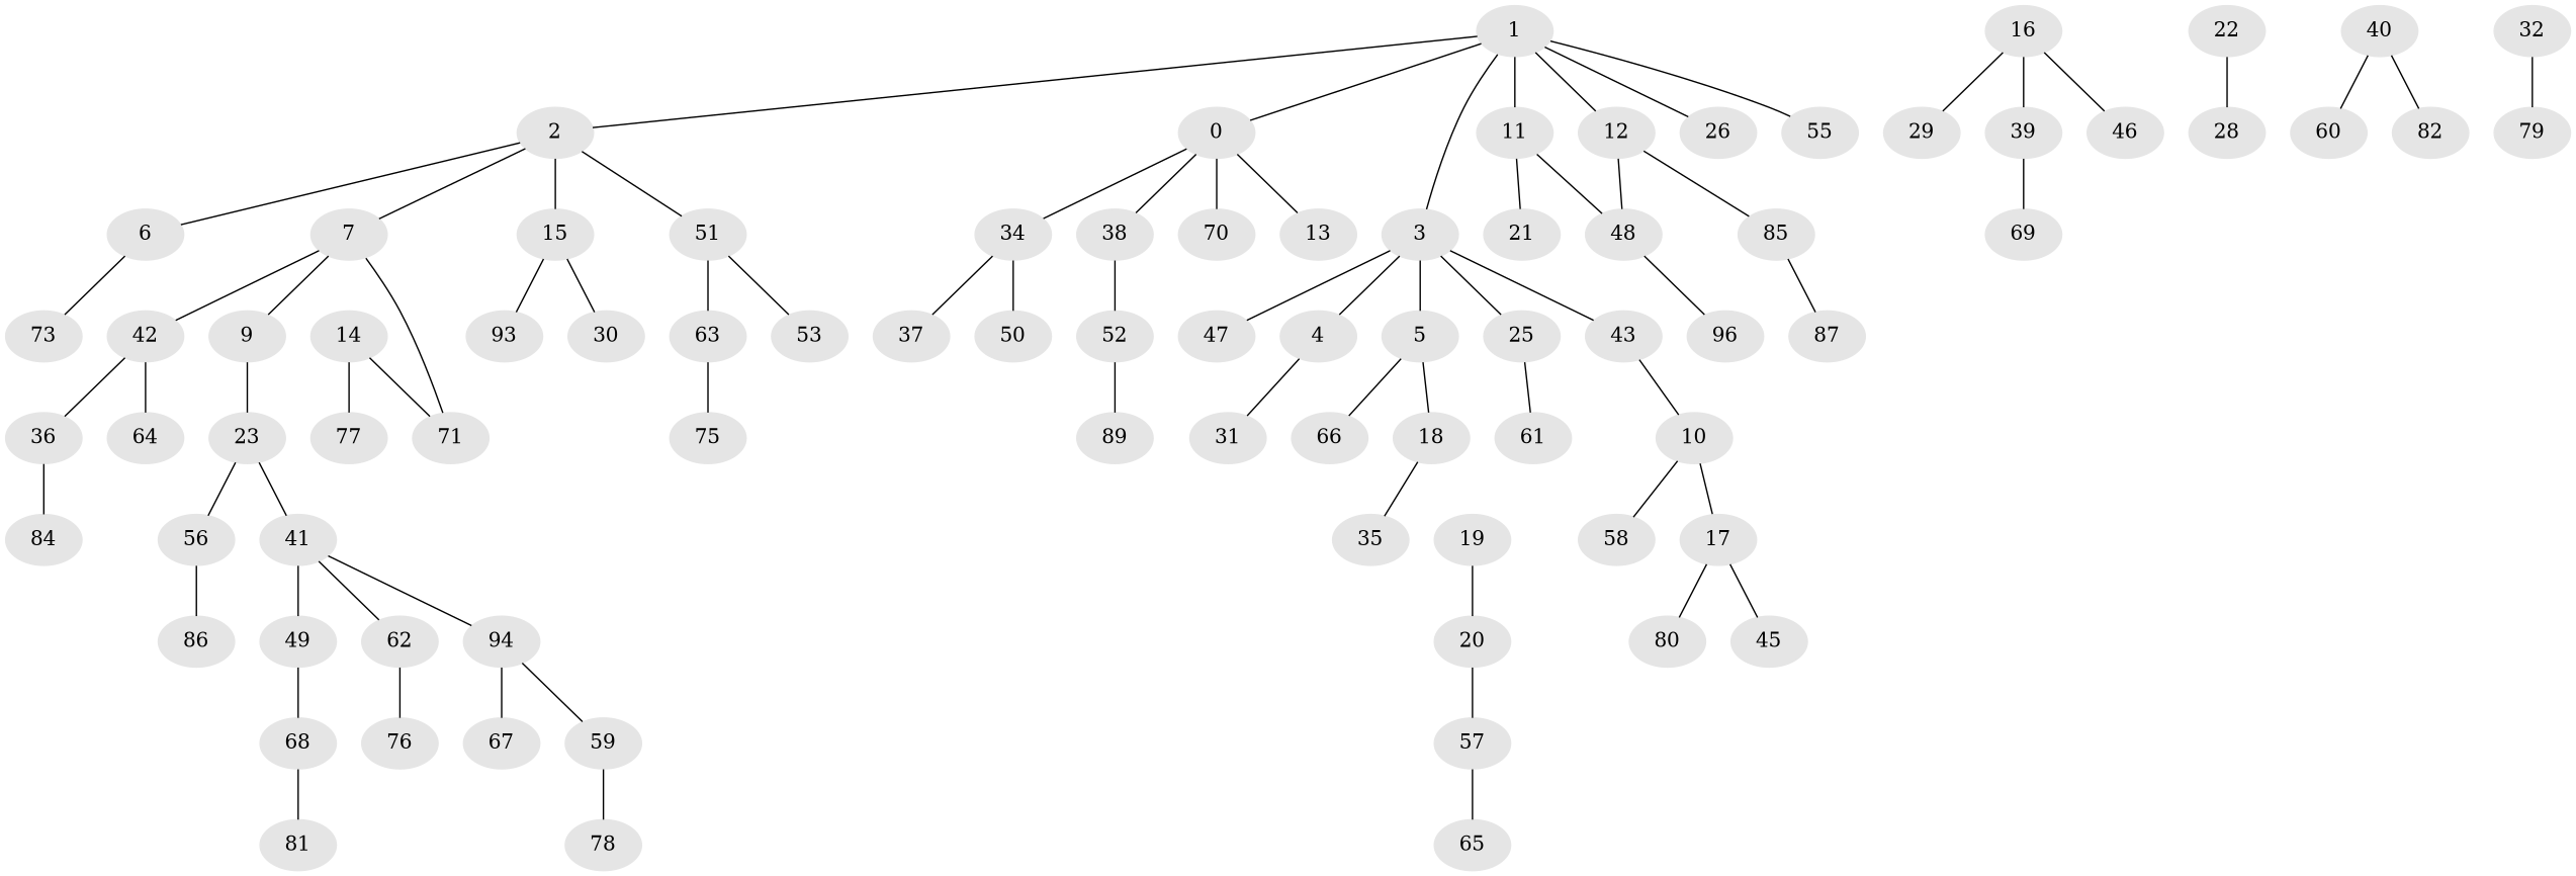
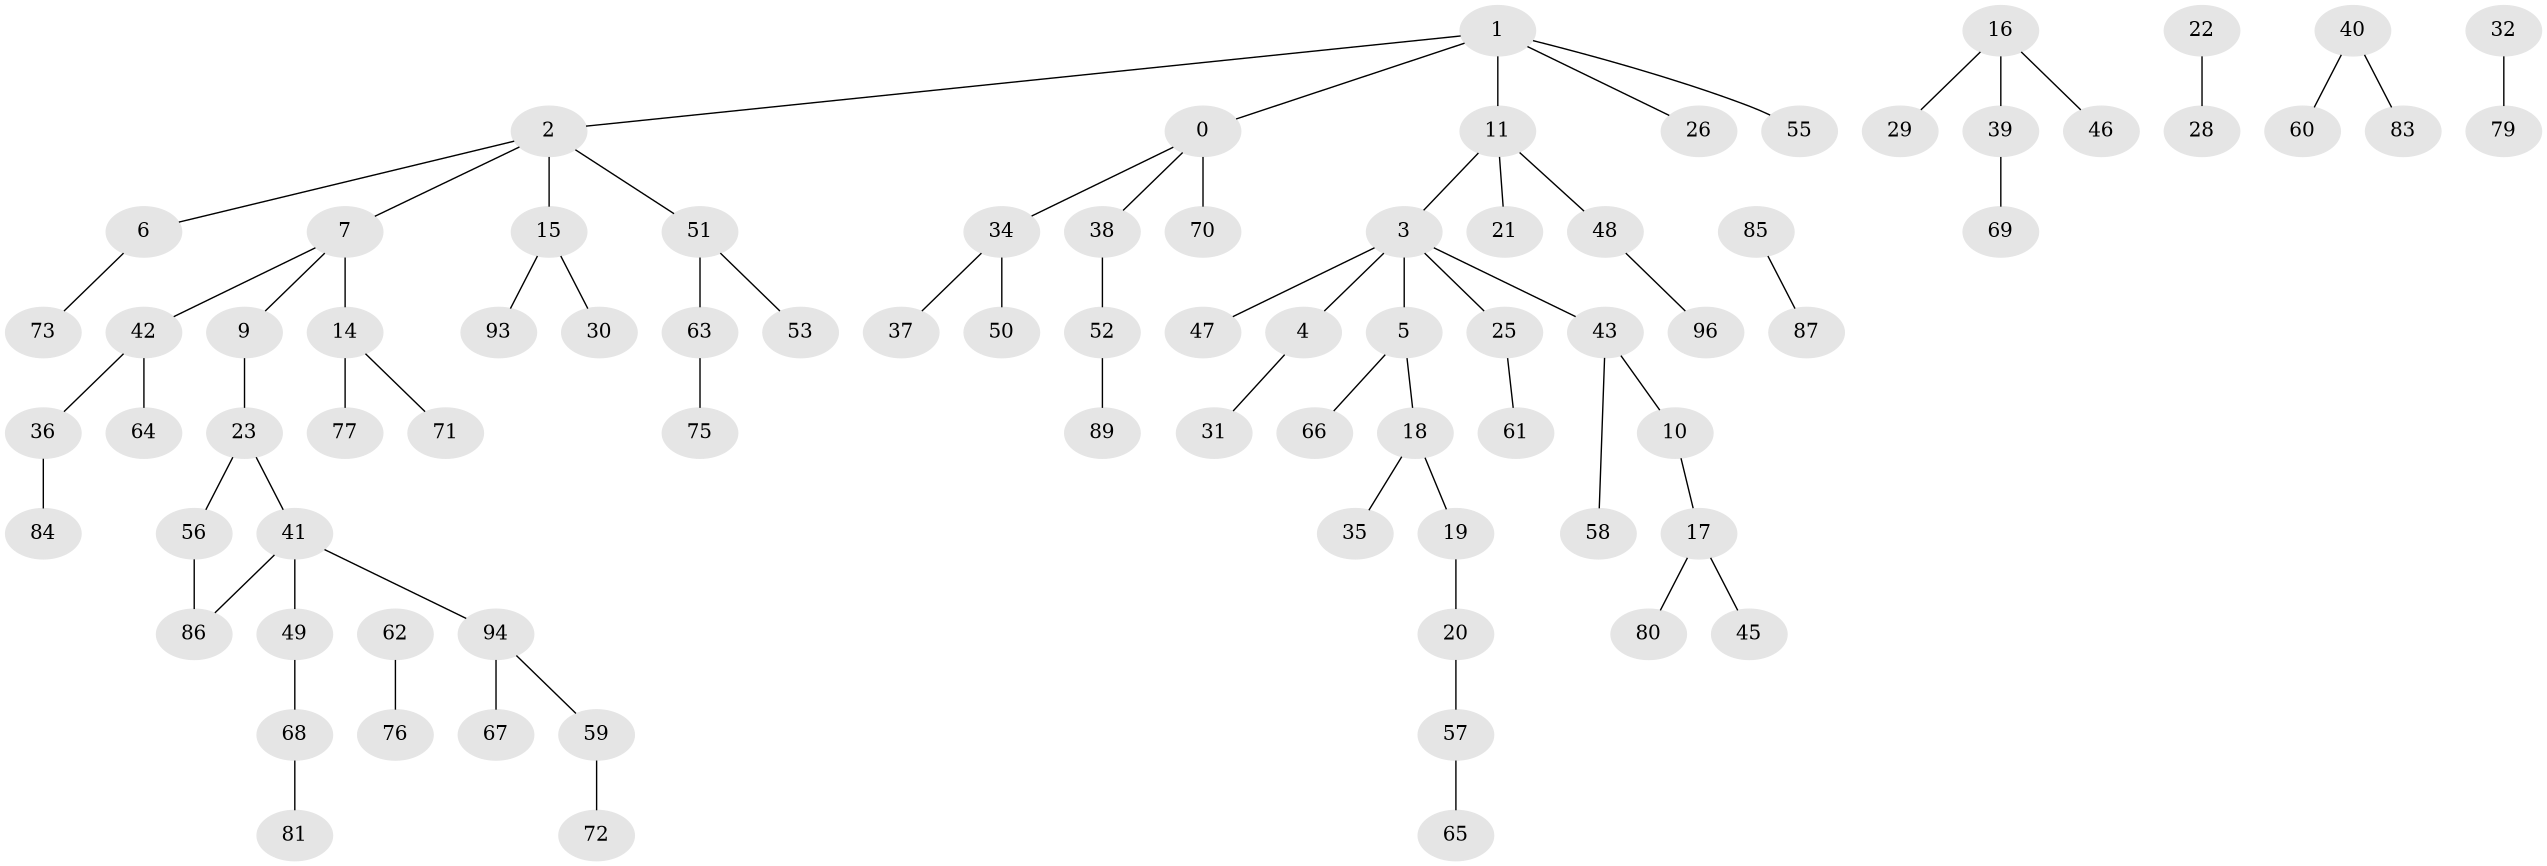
  graph {
    node [color=gray90 style=filled]
    1
    2
    3
    n4 [label=0]
    11
-   12
    26
    55
    6
    7
    15
    51
    4
    5
    25
    43
    47
-   13
    34
    38
    70
    21
    48
    85
    73
    9
    14
    42
    30
    n30 [label=93]
    16
    29
    39
    46
    53
    63
    31
    18
    66
    10
    17
    58
    61
    19
    35
    23
    71
    77
    36
    64
    37
    50
    52
    41
    56
    45
    80
    22
    28
    n60 [label=96]
    87
    84
    69
    40
    60
-   82
+   82 [label=83]
    20
    57
    65
    n70 [label=94]
    49
    62
    86
    32
    79
    89
    59
    67
    68
    76
-   78
+   78 [label=72]
    81
    75
    1 -- 2
-   1 -- 3
+   11 -- 3
    1 -- n4
    1 -- 11
-   1 -- 12
    1 -- 26
    1 -- 55
    2 -- 6
    2 -- 7
    2 -- 15
    2 -- 51
    3 -- 4
    3 -- 5
    3 -- 25
    3 -- 43
    3 -- 47
-   n4 -- 13
    n4 -- 34
    n4 -- 38
    n4 -- 70
    11 -- 21
    11 -- 48
-   12 -- 48
-   12 -- 85
    6 -- 73
    7 -- 9
-   7 -- 71
+   7 -- 14
    7 -- 42
    15 -- 30
    15 -- n30
    51 -- 53
    51 -- 63
    4 -- 31
    5 -- 18
    5 -- 66
    25 -- 61
    43 -- 10
    34 -- 37
    34 -- 50
    38 -- 52
    48 -- n60
    85 -- 87
    9 -- 23
    14 -- 71
    14 -- 77
    42 -- 36
    42 -- 64
    16 -- 29
    16 -- 39
    16 -- 46
    39 -- 69
    63 -- 75
+   18 -- 19
    18 -- 35
    10 -- 17
-   10 -- 58
+   43 -- 58
    17 -- 45
    17 -- 80
    19 -- 20
    23 -- 41
    23 -- 56
    36 -- 84
    52 -- 89
    41 -- n70
    41 -- 49
-   41 -- 62
+   41 -- 86
    56 -- 86
    22 -- 28
    40 -- 60
    40 -- 82
    20 -- 57
    57 -- 65
    n70 -- 59
    n70 -- 67
    49 -- 68
    62 -- 76
    32 -- 79
    59 -- 78
    68 -- 81
  }
